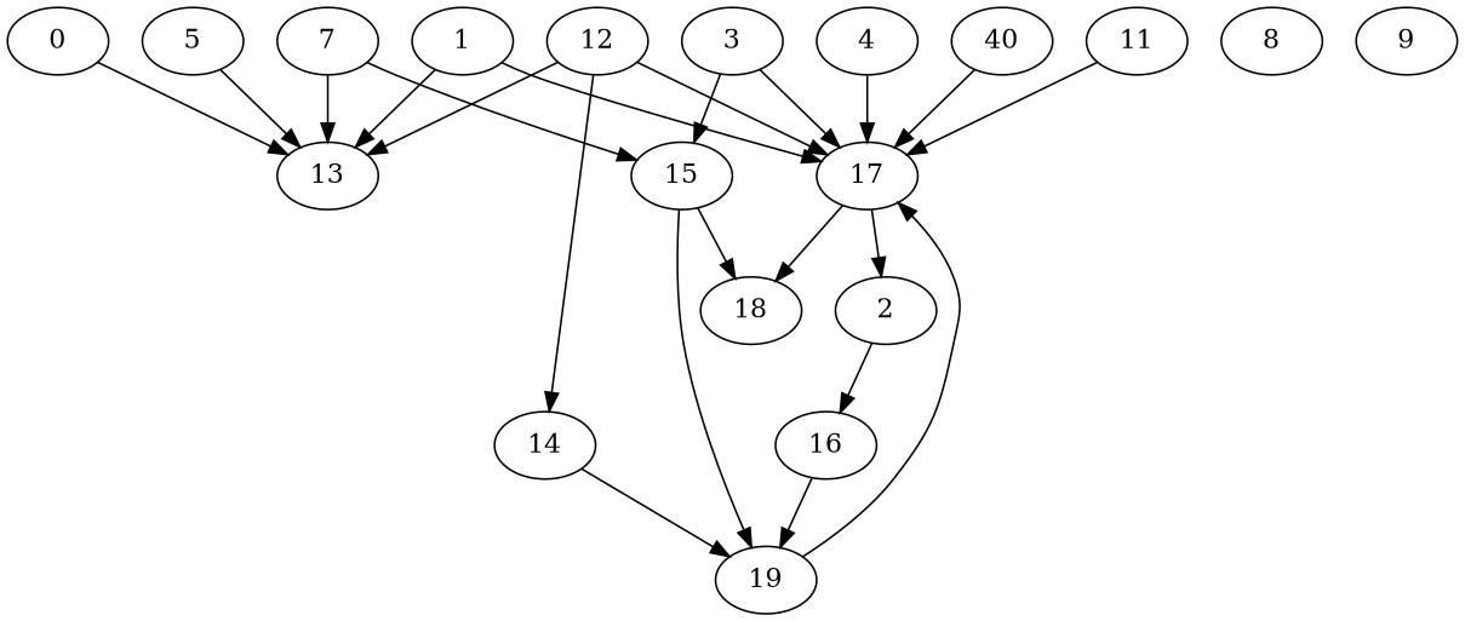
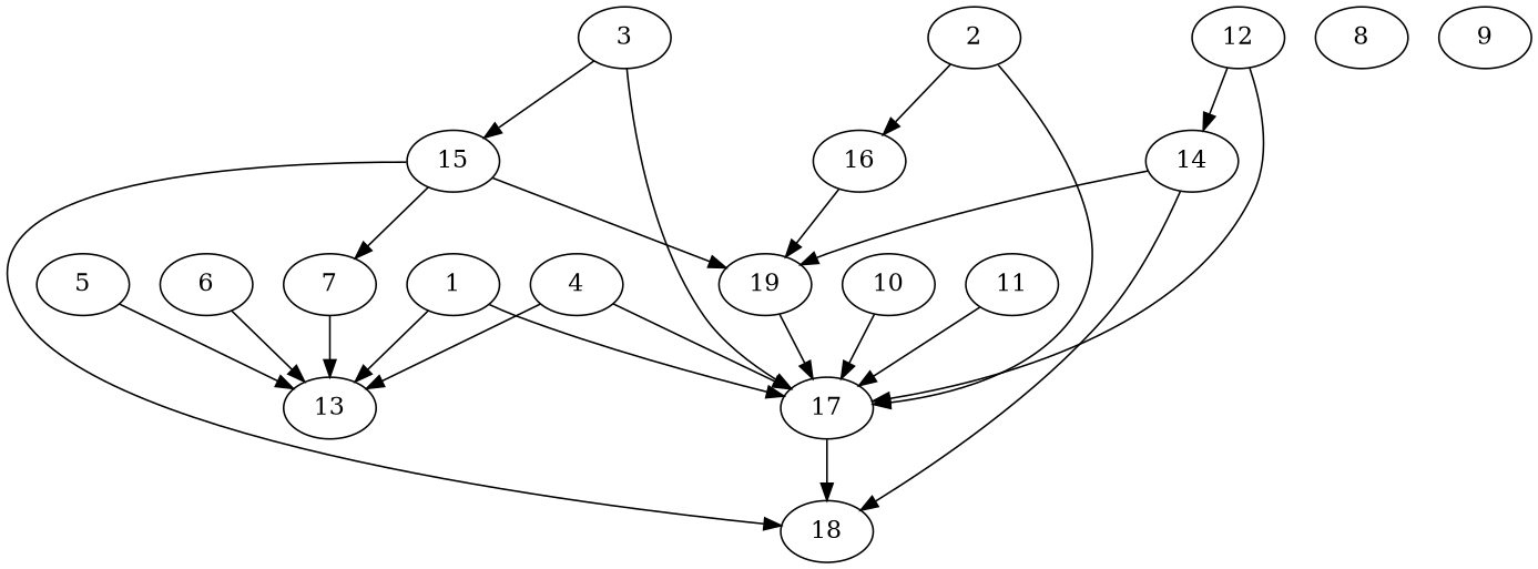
  digraph {
    node [alpha=0.06]
    1 [alpha=0.13 expect_size=35927040]
    13 [alpha=0.14 expect_size=6642688]
    17 [alpha=0.12 expect_size=33680384]
    18 [alpha=0.01 expect_size=48609280]
    19 [alpha=0.17 expect_size=50706432]
    2 [alpha=0.03 expect_size=34619392]
    16 [alpha=0.13 expect_size=26849280]
    3 [alpha=0.08 expect_size=50463744]
    15 [alpha=0.07 expect_size=14210048]
    4 [alpha=0.15 expect_size=28005376]
    5 [alpha=0.05 expect_size=8304640]
-   6 [alpha=0.03 expect_size=25203712 label=0]
+   6 [alpha=0.03 expect_size=25203712]
    14 [alpha=0.11 expect_size=26105856]
    7 [expect_size=39200768]
    8 [alpha=0.01 expect_size=10049536]
    9 [expect_size=22243328]
-   10 [alpha=0.07 expect_size=25756672 label=40]
+   10 [alpha=0.07 expect_size=25756672]
    11 [expect_size=16099328]
    12 [alpha=0.09 expect_size=46374912]
    1 -> 13
    1 -> 17
    17 -> 18
    19 -> 17
-   17 -> 2
+   2 -> 17
    2 -> 16
    16 -> 19
    3 -> 17
    3 -> 15
    15 -> 18
    15 -> 19
    4 -> 17
    5 -> 13
    6 -> 13
+   14 -> 18
    14 -> 19
    7 -> 13
-   7 -> 15
+   15 -> 7
    10 -> 17
    11 -> 17
-   12 -> 13
+   4 -> 13
    12 -> 17
    12 -> 14
  }
